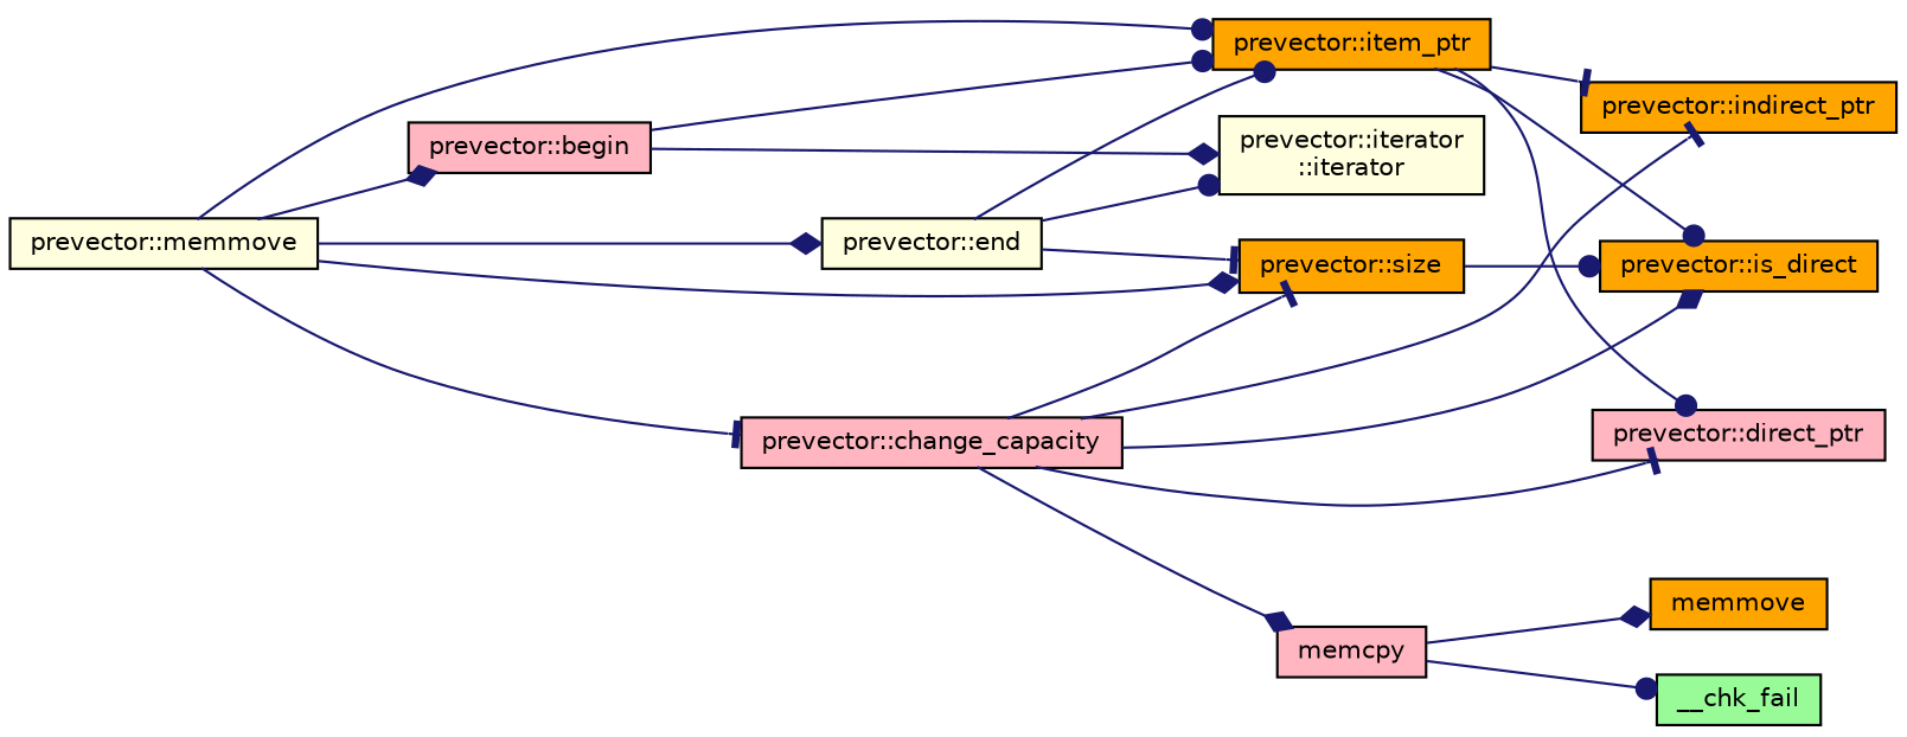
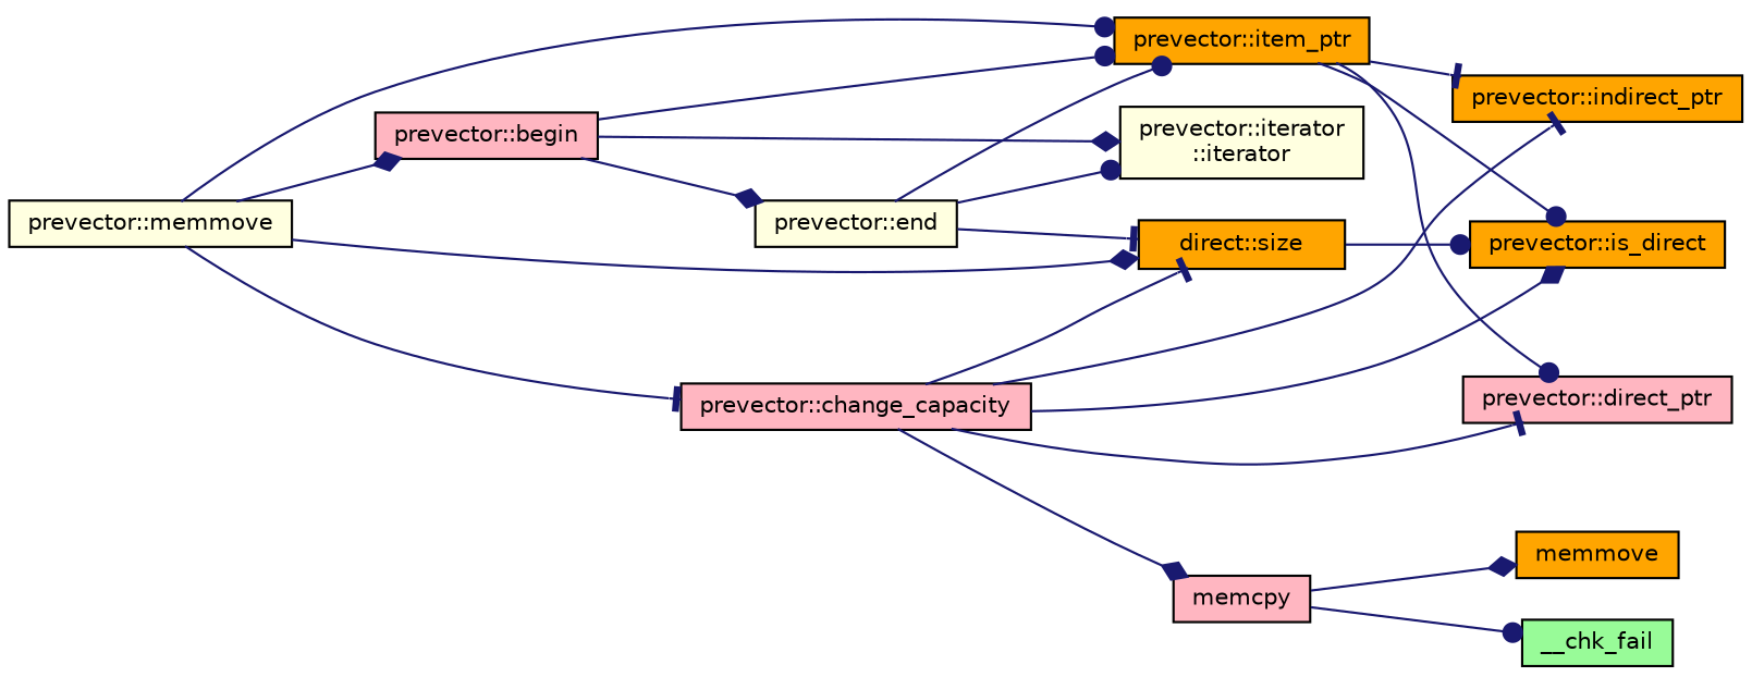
  digraph {
    rankdir=LR
    node [color=black fillcolor=orange fontname=Helvetica fontsize=10 shape=record style=filled]
    edge [arrowhead=dot color=midnightblue fontname=Helvetica fontsize=10 labelfontname=Helvetica labelfontsize=10 style=solid]
    n1 [fillcolor=lightyellow fontcolor=black height=0.2 label="prevector::memmove" width=0.4]
    n2 [fillcolor=lightpink height=0.2 label="prevector::change_capacity" width=0.4]
-   n3 [height=0.2 label="prevector::size" width=0.4]
+   n3 [height=0.2 label="direct::size" width=0.4]
    n4 [fillcolor=lightpink height=0.2 label="prevector::begin" width=0.4]
    n5 [height=0.2 label="prevector::item_ptr" width=0.4]
    n6 [fillcolor=lightyellow height=0.2 label="prevector::end" width=0.4]
    n7 [height=0.2 label="prevector::is_direct" width=0.4]
    n8 [height=0.2 label="prevector::indirect_ptr" width=0.4]
    n9 [fillcolor=lightpink height=0.2 label="prevector::direct_ptr" width=0.4]
    n10 [fillcolor=lightpink height=0.2 label=memcpy width=0.4]
    n11 [fillcolor=lightyellow height=0.2 label="prevector::iterator\l::iterator" width=0.4]
    n12 [height=0.2 label=memmove width=0.4]
    n13 [fillcolor=palegreen height=0.2 label=__chk_fail width=0.4]
    n1 -> n2 [arrowhead=tee]
    n1 -> n3 [arrowhead=diamond]
    n1 -> n4 [arrowhead=diamond]
    n1 -> n5
-   n1 -> n6 [arrowhead=diamond]
+   n4 -> n6 [arrowhead=diamond]
    n2 -> n3 [arrowhead=tee]
    n2 -> n7 [arrowhead=diamond]
    n2 -> n8 [arrowhead=tee]
    n2 -> n9 [arrowhead=tee]
    n2 -> n10 [arrowhead=diamond]
    n3 -> n7
    n4 -> n5
    n4 -> n11 [arrowhead=diamond]
    n5 -> n7
    n5 -> n8 [arrowhead=tee]
    n5 -> n9
    n6 -> n3 [arrowhead=tee]
    n6 -> n5
    n6 -> n11
    n10 -> n12 [arrowhead=diamond]
    n10 -> n13
  }
